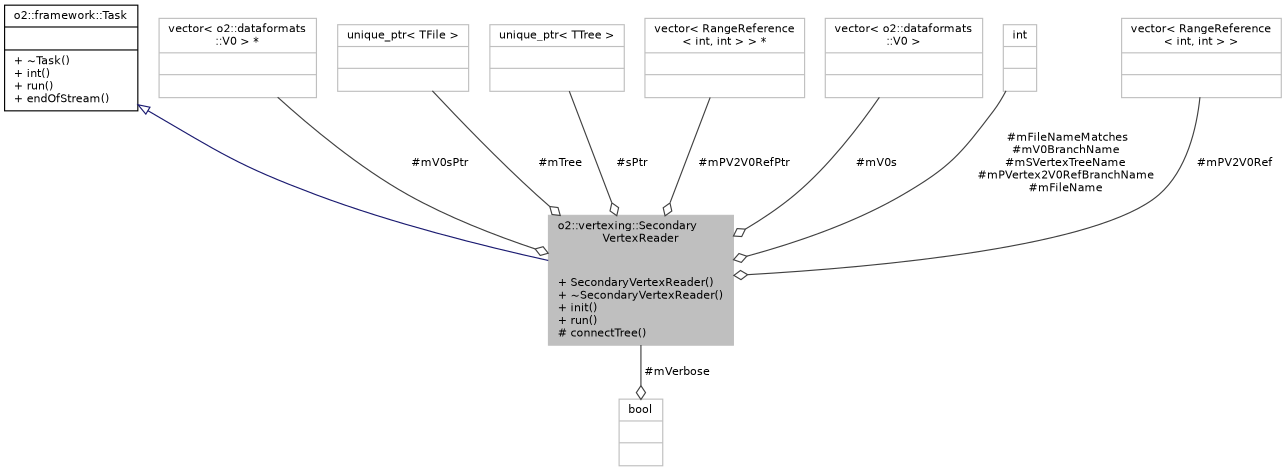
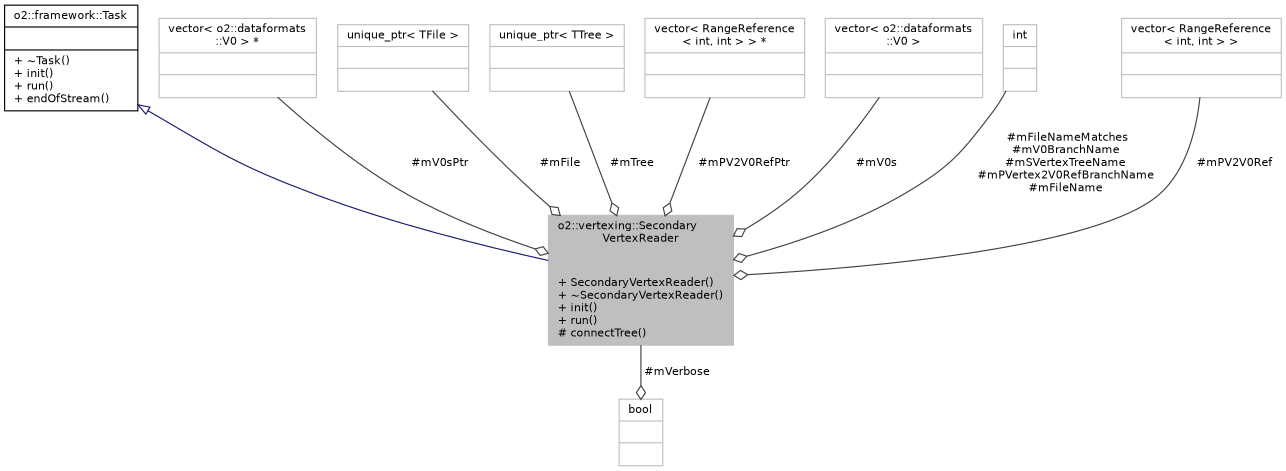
  digraph {
    node [color=grey75 fontname=Helvetica fontsize=10 shape=record]
    edge [arrowhead=odiamond color=grey25 fontname=Helvetica fontsize=10 labelfontname=Helvetica labelfontsize=10 style=solid]
    n1 [fillcolor=grey75 fontcolor=black height=0.2 label="{o2::vertexing::Secondary\lVertexReader\n||+ SecondaryVertexReader()\l+ ~SecondaryVertexReader()\l+ init()\l+ run()\l# connectTree()\l}" style=filled width=0.4]
    n2 [height=0.2 label="{bool\n||}" width=0.4]
-   n3 [color=black height=0.2 label="{o2::framework::Task\n||+ ~Task()\l+ int()\l+ run()\l+ endOfStream()\l}" width=0.4]
+   n3 [color=black height=0.2 label="{o2::framework::Task\n||+ ~Task()\l+ init()\l+ run()\l+ endOfStream()\l}" width=0.4]
    n4 [height=0.2 label="{vector\< o2::dataformats\l::V0 \> *\n||}" width=0.4]
    n5 [height=0.2 label="{unique_ptr\< TFile \>\n||}" width=0.4]
    n6 [height=0.2 label="{unique_ptr\< TTree \>\n||}" width=0.4]
    n7 [height=0.2 label="{vector\< RangeReference\l\< int, int \> \> *\n||}" width=0.4]
    n8 [height=0.2 label="{vector\< o2::dataformats\l::V0 \>\n||}" width=0.4]
    n9 [height=0.2 label="{int\n||}" width=0.4]
    n10 [height=0.2 label="{vector\< RangeReference\l\< int, int \> \>\n||}" width=0.4]
    n1 -> n2 [label=" #mVerbose"]
    n3 -> n1 [arrowtail=onormal color=midnightblue dir=back arrowhead=""]
    n4 -> n1 [label=" #mV0sPtr"]
-   n5 -> n1 [label=" #mTree"]
-   n6 -> n1 [label=" #sPtr"]
+   n5 -> n1 [label=" #mFile"]
+   n6 -> n1 [label=" #mTree"]
    n7 -> n1 [label=" #mPV2V0RefPtr"]
    n8 -> n1 [label=" #mV0s"]
    n9 -> n1 [label=" #mFileNameMatches\n#mV0BranchName\n#mSVertexTreeName\n#mPVertex2V0RefBranchName\n#mFileName"]
    n10 -> n1 [label=" #mPV2V0Ref"]
  }
